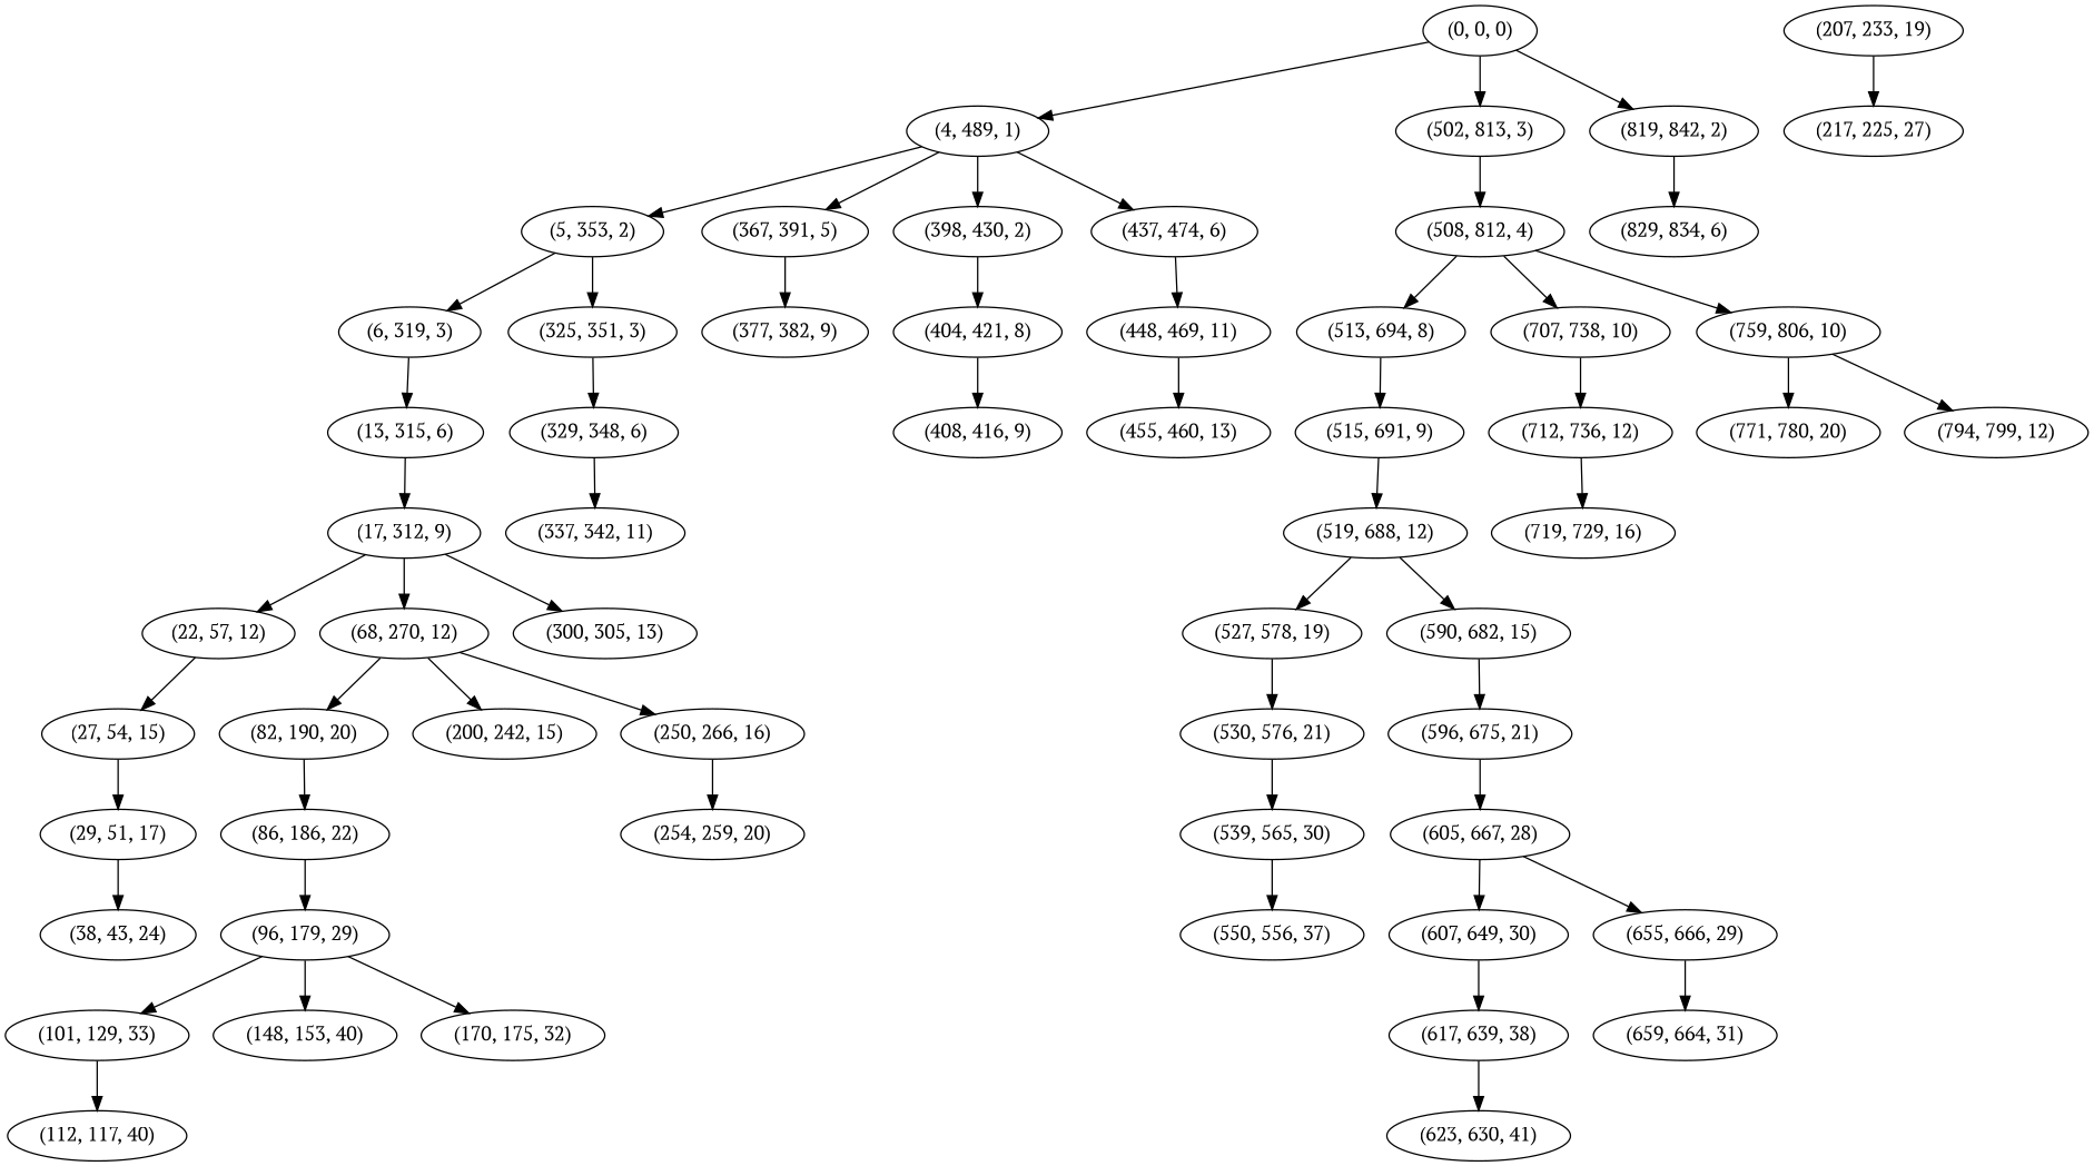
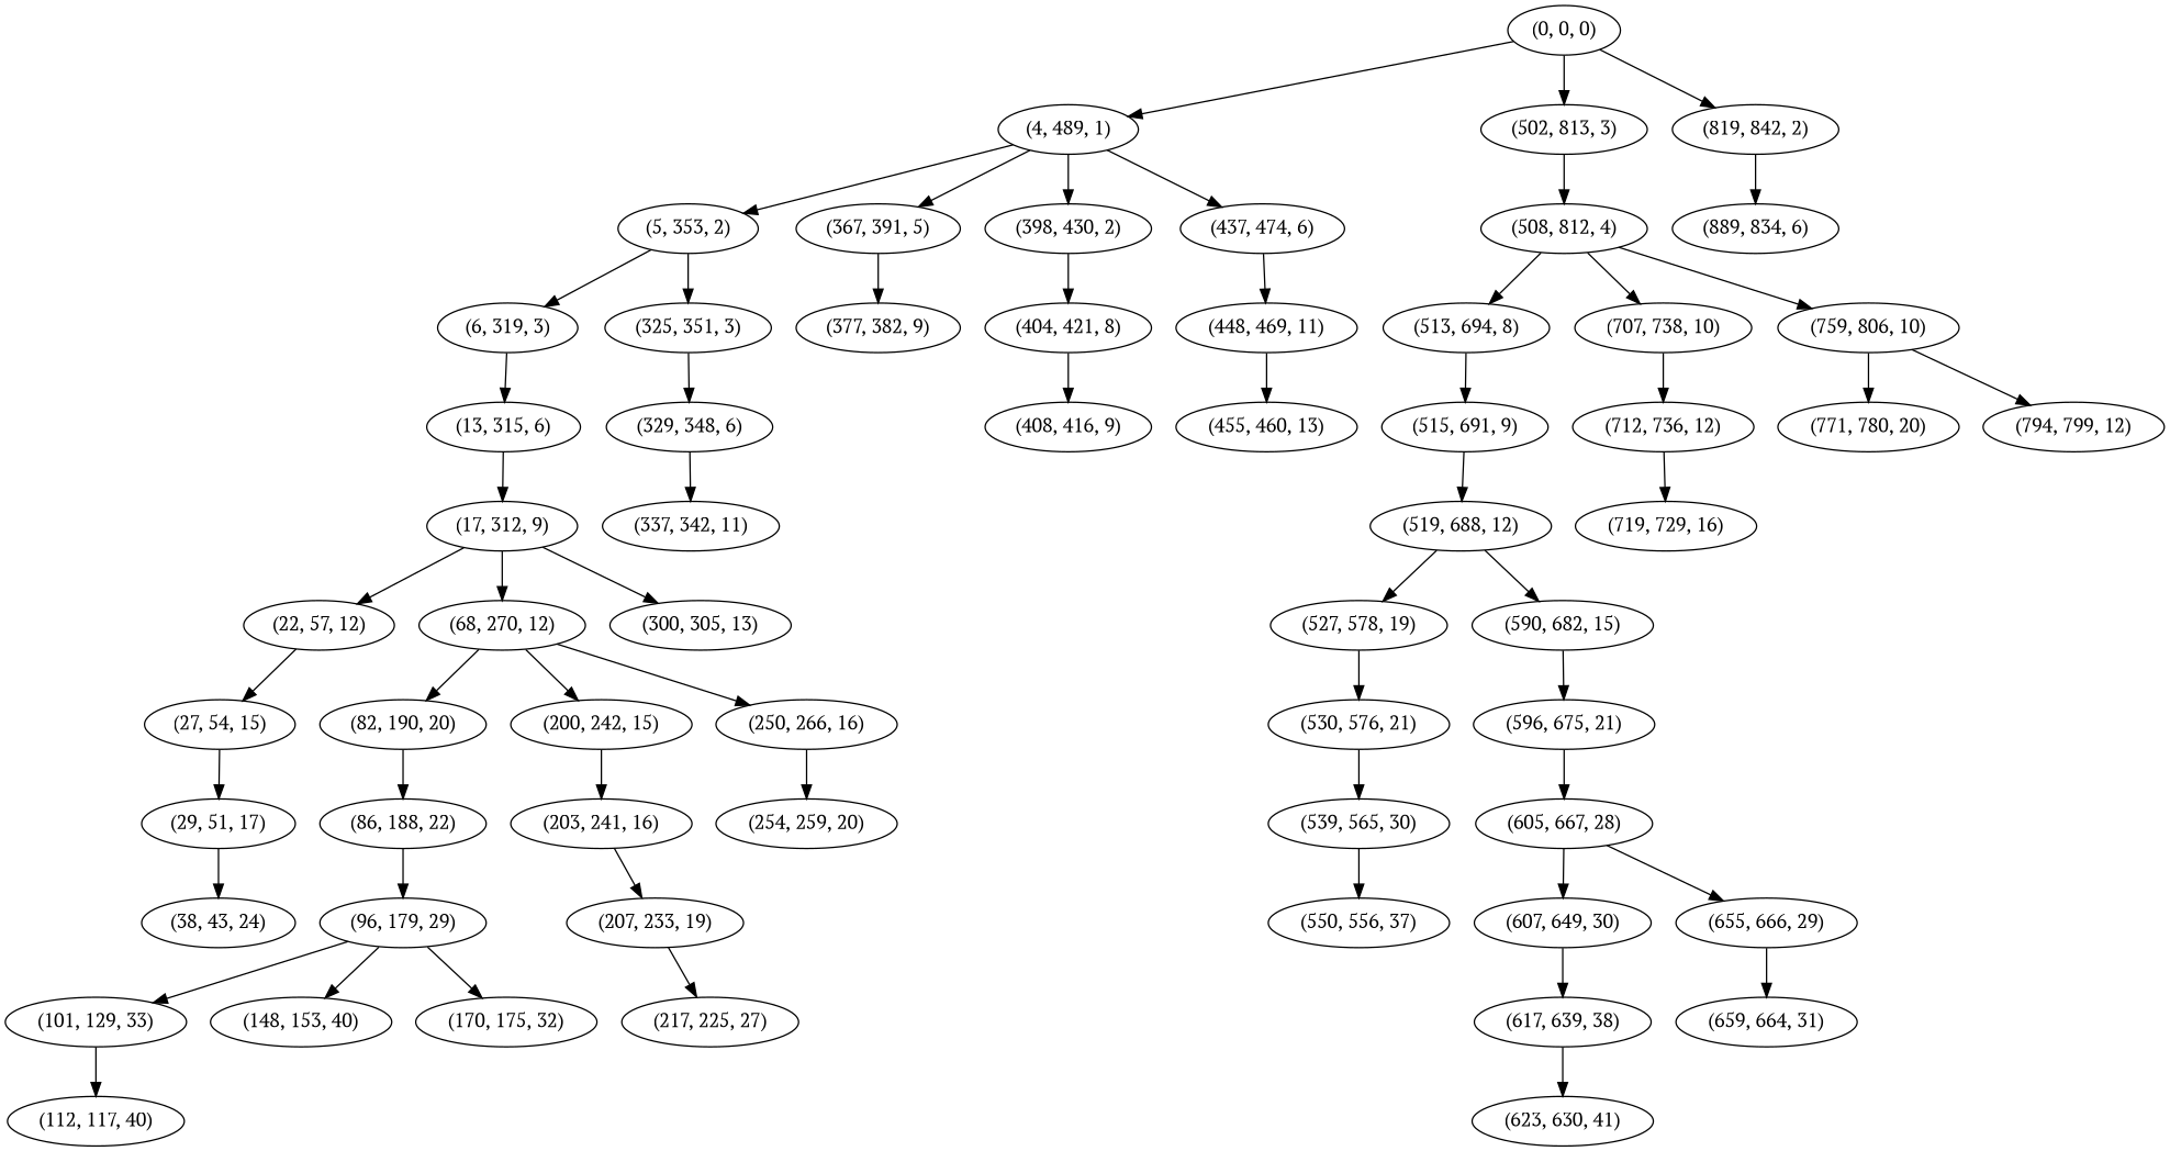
  digraph {
    fontname="PT Serif"
    node [fontname="PT Serif"]
    edge [fontname="PT Serif"]
    "(0, 0, 0)"
    "(4, 489, 1)"
    "(502, 813, 3)"
    "(819, 842, 2)"
    "(5, 353, 2)"
    "(367, 391, 5)"
    "(398, 430, 2)"
    "(437, 474, 6)"
    "(508, 812, 4)"
-   "(829, 834, 6)"
+   "(829, 834, 6)" [label="(889, 834, 6)"]
    "(6, 319, 3)"
    "(325, 351, 3)"
    "(377, 382, 9)"
    "(404, 421, 8)"
    "(448, 469, 11)"
    "(13, 315, 6)"
    "(329, 348, 6)"
    "(17, 312, 9)"
    "(22, 57, 12)"
    "(68, 270, 12)"
    "(300, 305, 13)"
    "(27, 54, 15)"
    "(82, 190, 20)"
    "(200, 242, 15)"
    "(250, 266, 16)"
    "(29, 51, 17)"
    "(38, 43, 24)"
-   "(86, 188, 22)" [label="(86, 186, 22)"]
+   "(86, 188, 22)"
+   "(203, 241, 16)"
    "(254, 259, 20)"
    "(96, 179, 29)"
    "(101, 129, 33)"
    "(148, 153, 40)"
    "(170, 175, 32)"
    "(112, 117, 40)"
    "(207, 233, 19)"
    "(217, 225, 27)"
    "(337, 342, 11)"
    "(408, 416, 9)"
    "(455, 460, 13)"
    "(513, 694, 8)"
    "(707, 738, 10)"
    "(759, 806, 10)"
    "(515, 691, 9)"
    "(712, 736, 12)"
    "(771, 780, 20)"
    "(794, 799, 12)"
    "(519, 688, 12)"
    "(527, 578, 19)"
    "(590, 682, 15)"
    "(530, 576, 21)"
    "(596, 675, 21)"
    "(539, 565, 30)"
    "(550, 556, 37)"
    "(605, 667, 28)"
    "(607, 649, 30)"
    "(655, 666, 29)"
    "(617, 639, 38)"
    "(659, 664, 31)"
    "(623, 630, 41)"
    "(719, 729, 16)"
    "(0, 0, 0)" -> "(4, 489, 1)"
    "(0, 0, 0)" -> "(502, 813, 3)"
    "(0, 0, 0)" -> "(819, 842, 2)"
    "(4, 489, 1)" -> "(5, 353, 2)"
    "(4, 489, 1)" -> "(367, 391, 5)"
    "(4, 489, 1)" -> "(398, 430, 2)"
    "(4, 489, 1)" -> "(437, 474, 6)"
    "(502, 813, 3)" -> "(508, 812, 4)"
    "(819, 842, 2)" -> "(829, 834, 6)"
    "(5, 353, 2)" -> "(6, 319, 3)"
    "(5, 353, 2)" -> "(325, 351, 3)"
    "(367, 391, 5)" -> "(377, 382, 9)"
    "(398, 430, 2)" -> "(404, 421, 8)"
    "(437, 474, 6)" -> "(448, 469, 11)"
    "(508, 812, 4)" -> "(513, 694, 8)"
    "(508, 812, 4)" -> "(707, 738, 10)"
    "(508, 812, 4)" -> "(759, 806, 10)"
    "(6, 319, 3)" -> "(13, 315, 6)"
    "(325, 351, 3)" -> "(329, 348, 6)"
    "(404, 421, 8)" -> "(408, 416, 9)"
    "(448, 469, 11)" -> "(455, 460, 13)"
    "(13, 315, 6)" -> "(17, 312, 9)"
    "(329, 348, 6)" -> "(337, 342, 11)"
    "(17, 312, 9)" -> "(22, 57, 12)"
    "(17, 312, 9)" -> "(68, 270, 12)"
    "(17, 312, 9)" -> "(300, 305, 13)"
    "(22, 57, 12)" -> "(27, 54, 15)"
    "(68, 270, 12)" -> "(82, 190, 20)"
    "(68, 270, 12)" -> "(200, 242, 15)"
    "(68, 270, 12)" -> "(250, 266, 16)"
    "(27, 54, 15)" -> "(29, 51, 17)"
    "(82, 190, 20)" -> "(86, 188, 22)"
+   "(200, 242, 15)" -> "(203, 241, 16)"
    "(250, 266, 16)" -> "(254, 259, 20)"
    "(29, 51, 17)" -> "(38, 43, 24)"
    "(86, 188, 22)" -> "(96, 179, 29)"
+   "(203, 241, 16)" -> "(207, 233, 19)"
    "(96, 179, 29)" -> "(101, 129, 33)"
    "(96, 179, 29)" -> "(148, 153, 40)"
    "(96, 179, 29)" -> "(170, 175, 32)"
    "(101, 129, 33)" -> "(112, 117, 40)"
    "(207, 233, 19)" -> "(217, 225, 27)"
    "(513, 694, 8)" -> "(515, 691, 9)"
    "(707, 738, 10)" -> "(712, 736, 12)"
    "(759, 806, 10)" -> "(771, 780, 20)"
    "(759, 806, 10)" -> "(794, 799, 12)"
    "(515, 691, 9)" -> "(519, 688, 12)"
    "(712, 736, 12)" -> "(719, 729, 16)"
    "(519, 688, 12)" -> "(527, 578, 19)"
    "(519, 688, 12)" -> "(590, 682, 15)"
    "(527, 578, 19)" -> "(530, 576, 21)"
    "(590, 682, 15)" -> "(596, 675, 21)"
    "(530, 576, 21)" -> "(539, 565, 30)"
    "(596, 675, 21)" -> "(605, 667, 28)"
    "(539, 565, 30)" -> "(550, 556, 37)"
    "(605, 667, 28)" -> "(607, 649, 30)"
    "(605, 667, 28)" -> "(655, 666, 29)"
    "(607, 649, 30)" -> "(617, 639, 38)"
    "(655, 666, 29)" -> "(659, 664, 31)"
    "(617, 639, 38)" -> "(623, 630, 41)"
  }
